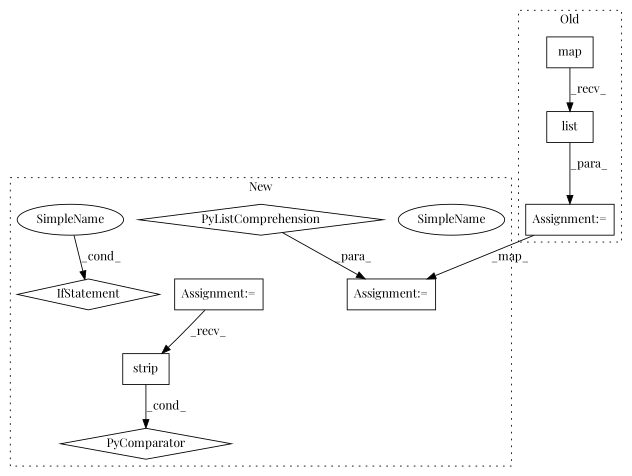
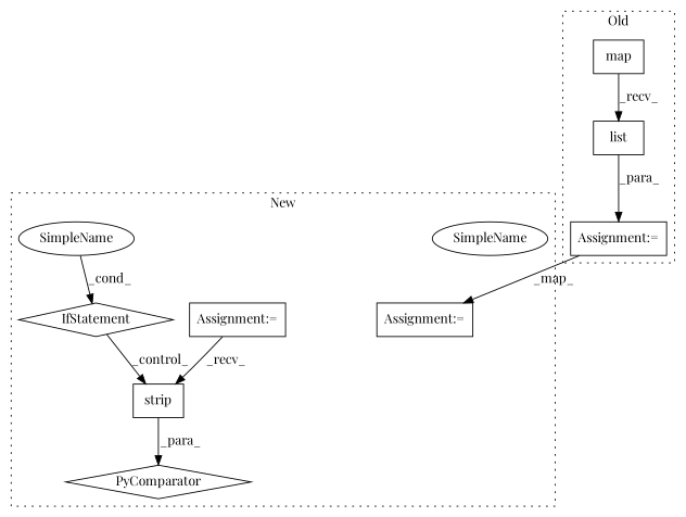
  digraph {
    fontname="Playfair Display"
    node [a=32 fontname="Playfair Display" l=25 s=8100 shape=box]
    edge [fontname="Playfair Display"]
    n1 [l="5,1" label=list s="7613,7649"]
    n2 [l="4,1" label=map s="7618,7648"]
    n3 [a=7 l=1 label="Assignment:=" s=7612]
    n4 [l=7 label=strip s=8035]
    n5 [a=25 label=IfStatement shape=diamond]
    n6 [a=42 l=5 label=SimpleName s=8120 shape=ellipse]
-   n7 [a=109 l=100 label=PyListComprehension s=8033 shape=diamond]
    n8 [a=113 label=PyComparator shape=diamond]
    n9 [a=7 label="Assignment:="]
    n10 [a=7 l=12 label="Assignment:=" s=8021]
    n11 [a=42 l=5 label=SimpleName s=8120 shape=ellipse]
    subgraph cluster_1 {
      label=Old
      style=dotted
      n1
      n2
      n3
    }
    subgraph cluster_2 {
      label=New
      style=dotted
      n4
      n5
      n6
-     n7
      n8
      n9
      n10
      n11
    }
    n1 -> n3 [label=_para_]
    n2 -> n1 [label=_recv_]
    n3 -> n10 [label=_map_]
-   n4 -> n8 [label=_cond_]
-   n7 -> n10 [label=_para_]
+   n4 -> n8 [label=_para_]
+   n5 -> n4 [label=_control_]
    n9 -> n4 [label=_recv_]
    n11 -> n5 [label=_cond_]
  }
